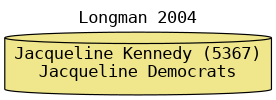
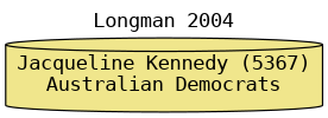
  digraph {
    label="Longman 2004"
    labelloc=t
    mclimit=10
    fontname="DejaVu Sans Mono"
-   n1 [label="Jacqueline Kennedy (5367)\nJacqueline Democrats" shape=cylinder style=filled fillcolor=khaki fontname="DejaVu Sans Mono"]
+   n1 [label="Jacqueline Kennedy (5367)\nAustralian Democrats" shape=cylinder style=filled fillcolor=khaki fontname="DejaVu Sans Mono"]
  }
